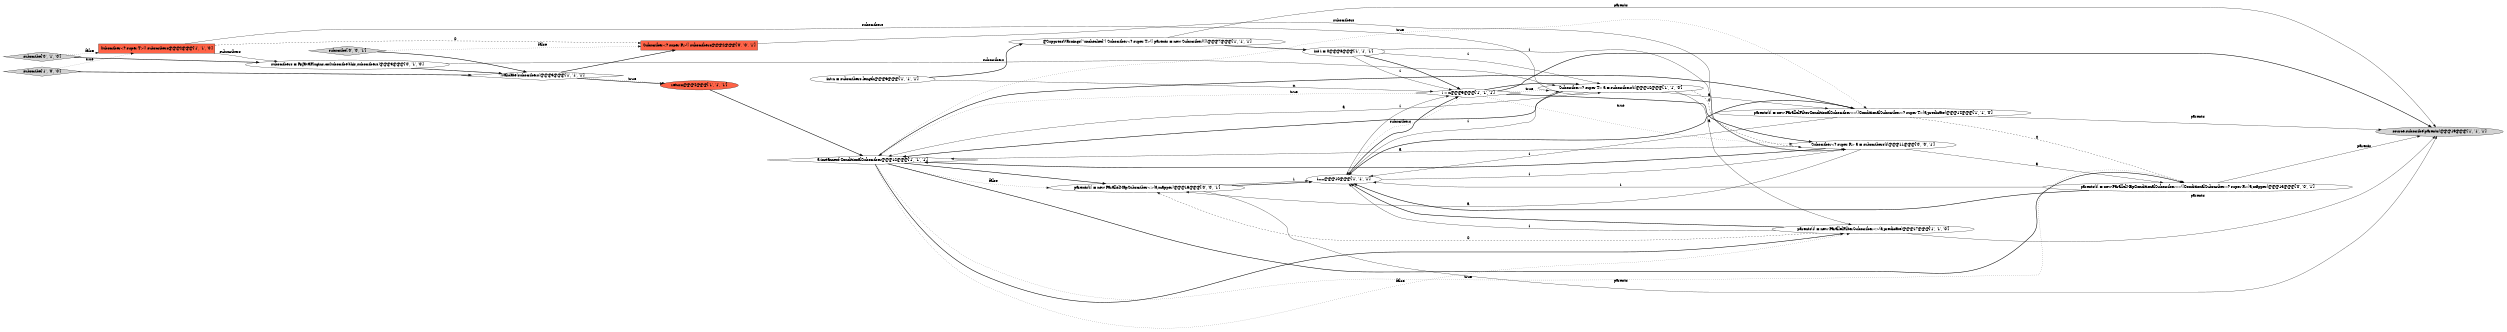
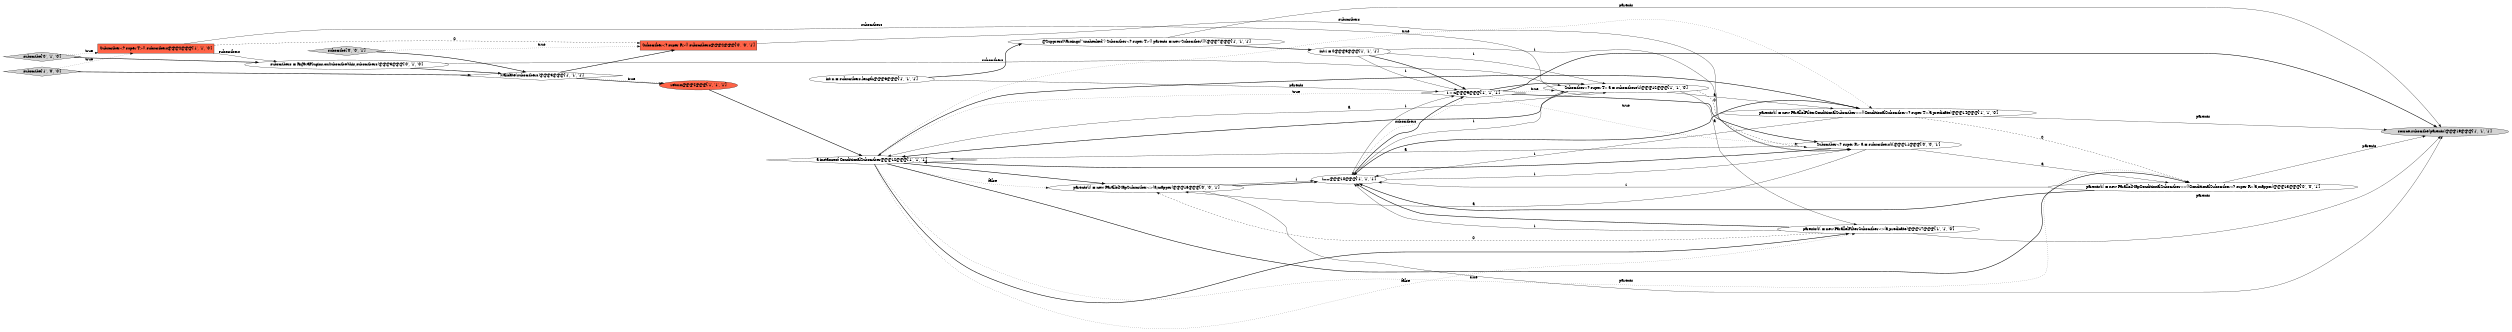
  digraph {
    rankdir=LR
    node [fillcolor=white shape=ellipse style=filled]
    edge [style=solid]
    n1 [label="a instanceof ConditionalSubscriber@@@12@@@['1', '1', '1']" shape=diamond]
    n2 [label="parents(i( = new ParallelMapSubscriber<>(a,mapper)@@@16@@@['0', '0', '1']"]
    n3 [label="parents(i( = new ParallelFilterConditionalSubscriber<>((ConditionalSubscriber<? super T>)a,predicate)@@@14@@@['1', '1', '0']"]
    n4 [label="parents(i( = new ParallelMapConditionalSubscriber<>((ConditionalSubscriber<? super R>)a,mapper)@@@13@@@['0', '0', '1']"]
    n5 [label="parents(i( = new ParallelFilterSubscriber<>(a,predicate)@@@17@@@['1', '1', '0']"]
    n6 [label="i++@@@10@@@['1', '1', '1']"]
    n7 [fillcolor=lightgray label="source.subscribe(parents)@@@19@@@['1', '1', '1']"]
    n8 [fillcolor=tomato label="return@@@4@@@['1', '1', '1']"]
    n9 [label="int n = subscribers.length@@@6@@@['1', '1', '1']"]
    n10 [label="i < n@@@9@@@['1', '1', '1']" shape=diamond]
    n11 [label="@SuppressWarnings(\"unchecked\") Subscriber<? super T>(( parents = new Subscriber((((@@@7@@@['1', '1', '1']"]
    n12 [label="Subscriber<? super T> a = subscribers(i(@@@12@@@['1', '1', '0']"]
    n13 [label="Subscriber<? super R> a = subscribers(i(@@@11@@@['0', '0', '1']"]
    n14 [fillcolor=tomato label="Subscriber<? super T>(( subscribers@@@2@@@['1', '1', '0']" shape=box]
    n15 [fillcolor=tomato label="Subscriber<? super R>(( subscribers@@@2@@@['0', '0', '1']" shape=box]
    n16 [label="subscribers = RxJavaPlugins.onSubscribe(this,subscribers)@@@3@@@['0', '1', '0']"]
    n17 [label="!validate(subscribers)@@@3@@@['1', '1', '1']" shape=diamond]
    n18 [fillcolor=lightgray label="subscribe['0', '1', '0']" shape=diamond]
    n19 [fillcolor=lightgray label="subscribe['1', '0', '0']" shape=diamond]
    n20 [label="int i = 0@@@8@@@['1', '1', '1']"]
    n21 [fillcolor=lightgray label="subscribe['0', '0', '1']" shape=diamond]
    n1 -> n2 [label=false style=dotted]
    n1 -> n2 [style=bold]
    n1 -> n3 [style=bold]
    n1 -> n3 [label=true style=dotted]
    n1 -> n4 [label=true style=dotted]
    n1 -> n4 [style=bold]
    n1 -> n5 [label=false style=dotted]
    n1 -> n5 [style=bold]
    n2 -> n6 [label=i]
    n2 -> n6 [style=bold]
    n2 -> n7 [label=parents]
    n3 -> n4 [label=0 style=dashed]
    n3 -> n6 [label=i]
    n3 -> n6 [style=bold]
    n3 -> n7 [label=parents]
    n4 -> n6 [style=bold]
    n4 -> n6 [label=i]
    n4 -> n7 [label=parents]
    n5 -> n2 [label=0 style=dashed]
    n5 -> n6 [style=bold]
    n5 -> n6 [label=i]
    n5 -> n7 [label=parents]
    n6 -> n10 [style=bold]
    n6 -> n10 [label=i]
    n6 -> n12 [label=i]
    n6 -> n13 [label=i]
    n8 -> n1 [style=bold]
-   n9 -> n10 [label=n]
+   n9 -> n10 [label=parents]
    n9 -> n11 [style=bold]
    n10 -> n1 [label=true style=dotted]
    n10 -> n6 [label=subscribers style=dotted]
    n10 -> n7 [style=bold]
    n10 -> n12 [style=bold]
    n10 -> n12 [label=true style=dotted]
    n10 -> n13 [label=true style=dotted]
    n10 -> n13 [style=bold]
    n11 -> n7 [label=parents]
    n11 -> n20 [style=bold]
    n12 -> n1 [style=bold]
    n12 -> n1 [label=a]
    n12 -> n3 [label=a]
    n12 -> n5 [label=a]
    n12 -> n13 [label=0 style=dashed]
    n13 -> n1 [label=a]
    n13 -> n1 [style=bold]
    n13 -> n2 [label=a]
    n13 -> n4 [label=a]
    n14 -> n12 [label=subscribers]
    n14 -> n15 [label=0 style=dashed]
    n14 -> n16 [label=subscribers]
    n15 -> n13 [label=subscribers]
    n16 -> n12 [label=subscribers]
    n16 -> n17 [style=bold]
    n17 -> n8 [label=true style=dotted]
    n17 -> n8 [style=bold]
    n17 -> n15 [style=bold]
-   n18 -> n14 [label=false style=dotted]
+   n18 -> n14 [label=true style=dotted]
    n18 -> n16 [style=bold]
    n19 -> n14 [label=true style=dotted]
    n19 -> n17 [style=bold]
    n20 -> n10 [style=bold]
    n20 -> n10 [label=i]
    n20 -> n12 [label=i]
    n20 -> n13 [label=i]
-   n21 -> n15 [label=false style=dotted]
+   n21 -> n15 [label=true style=dotted]
    n21 -> n17 [style=bold]
  }
